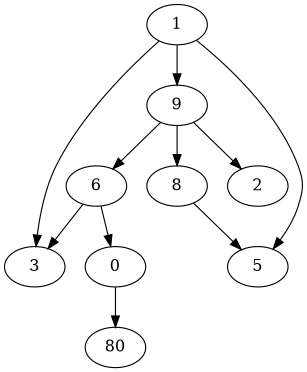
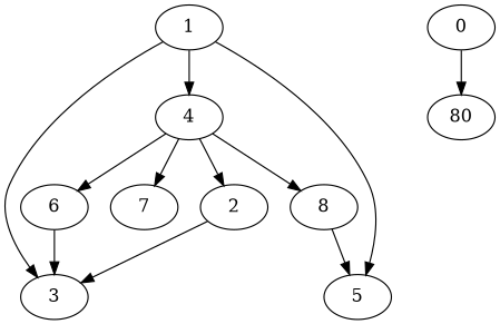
  digraph {
    node [alpha=0.14]
    1 [alpha=0.17 expect_size=35542016]
    3 [expect_size=22706176]
-   4 [expect_size=26266624 label=9]
+   4 [expect_size=26266624]
    5 [alpha=0.05 expect_size=46831616]
    6 [alpha=0.03 expect_size=51768320]
+   7 [alpha=0.08 expect_size=47141888]
    8 [alpha=0.04 expect_size=20592640]
    2 [alpha=0.13 expect_size=35348480]
    n9 [alpha=0.10 expect_size=8265728 label=0]
    n10 [alpha=0.11 expect_size=32908288 label=80]
    1 -> 3
    1 -> 4
    1 -> 5
    4 -> 6
+   4 -> 7
    4 -> 8
    4 -> 2
    6 -> 3
-   6 -> n9
    8 -> 5
+   2 -> 3
    n9 -> n10
  }
